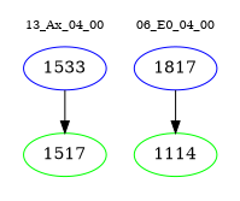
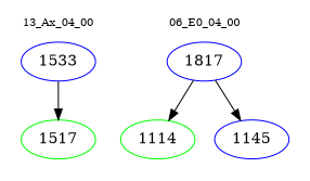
  digraph {
    node [color=blue]
    edge [color=black]
    n1 [label=1533]
    n2 [color=green label=1517]
    n3 [label=1817]
    n4 [color=green label=1114]
+   n5 [label=1145]
    subgraph cluster_1 {
      color=white
      fontsize=10
      label="13_Ax_04_00"
      n1
      n2
    }
    subgraph cluster_2 {
      color=white
      fontsize=10
      label="06_E0_04_00"
      n3
      n4
+     n5
    }
    n1 -> n2
    n3 -> n4
+   n3 -> n5
  }
